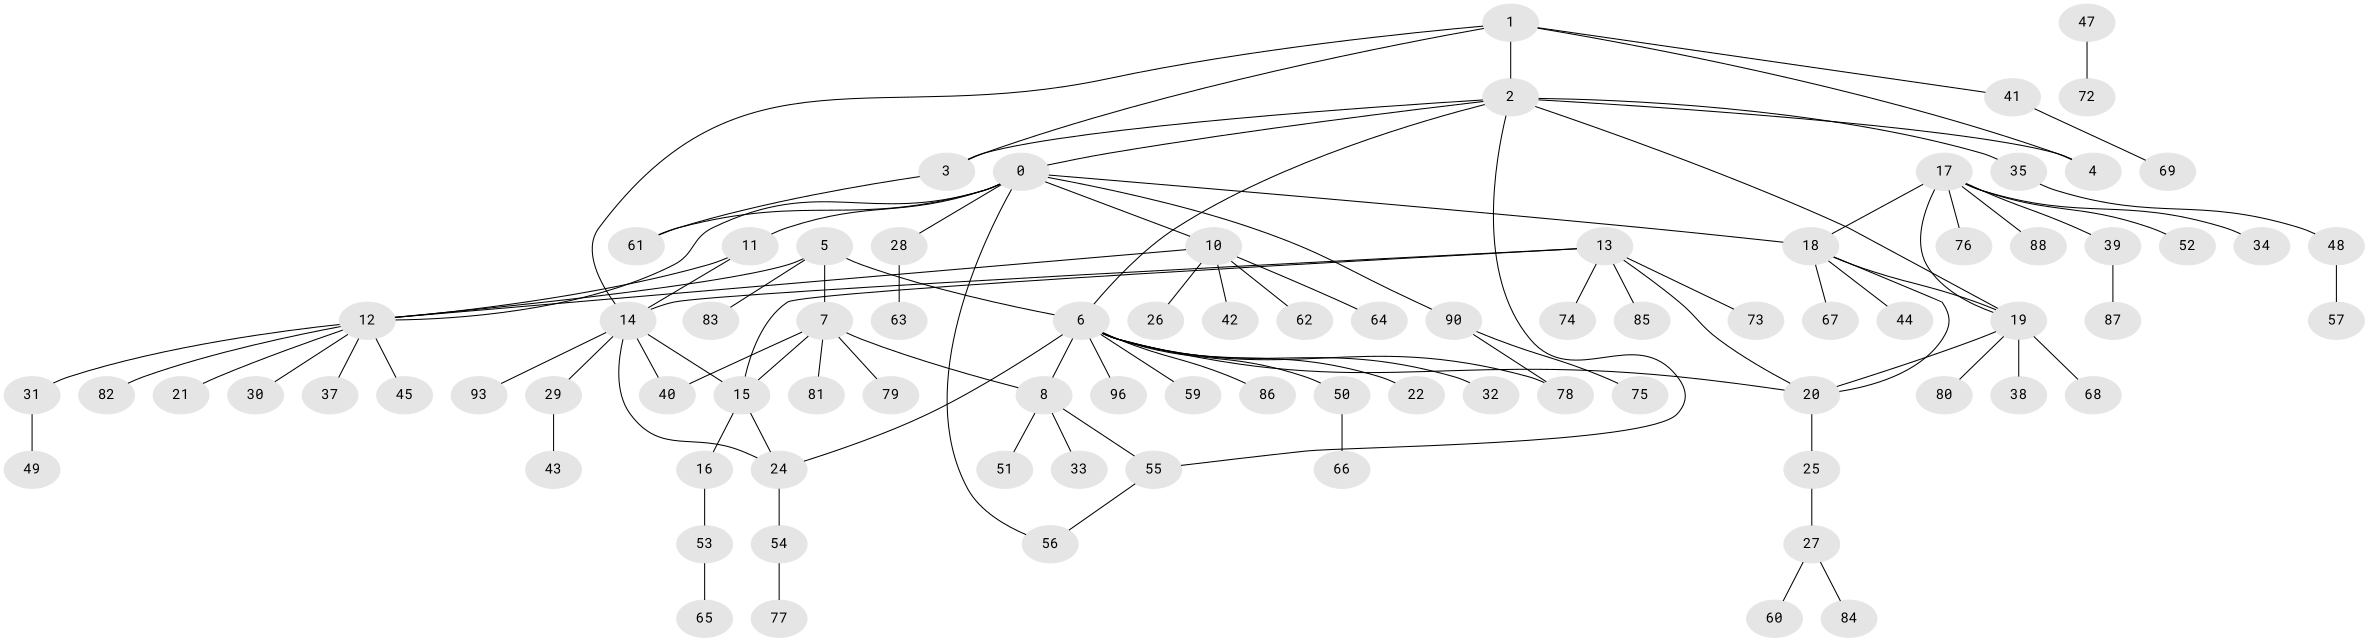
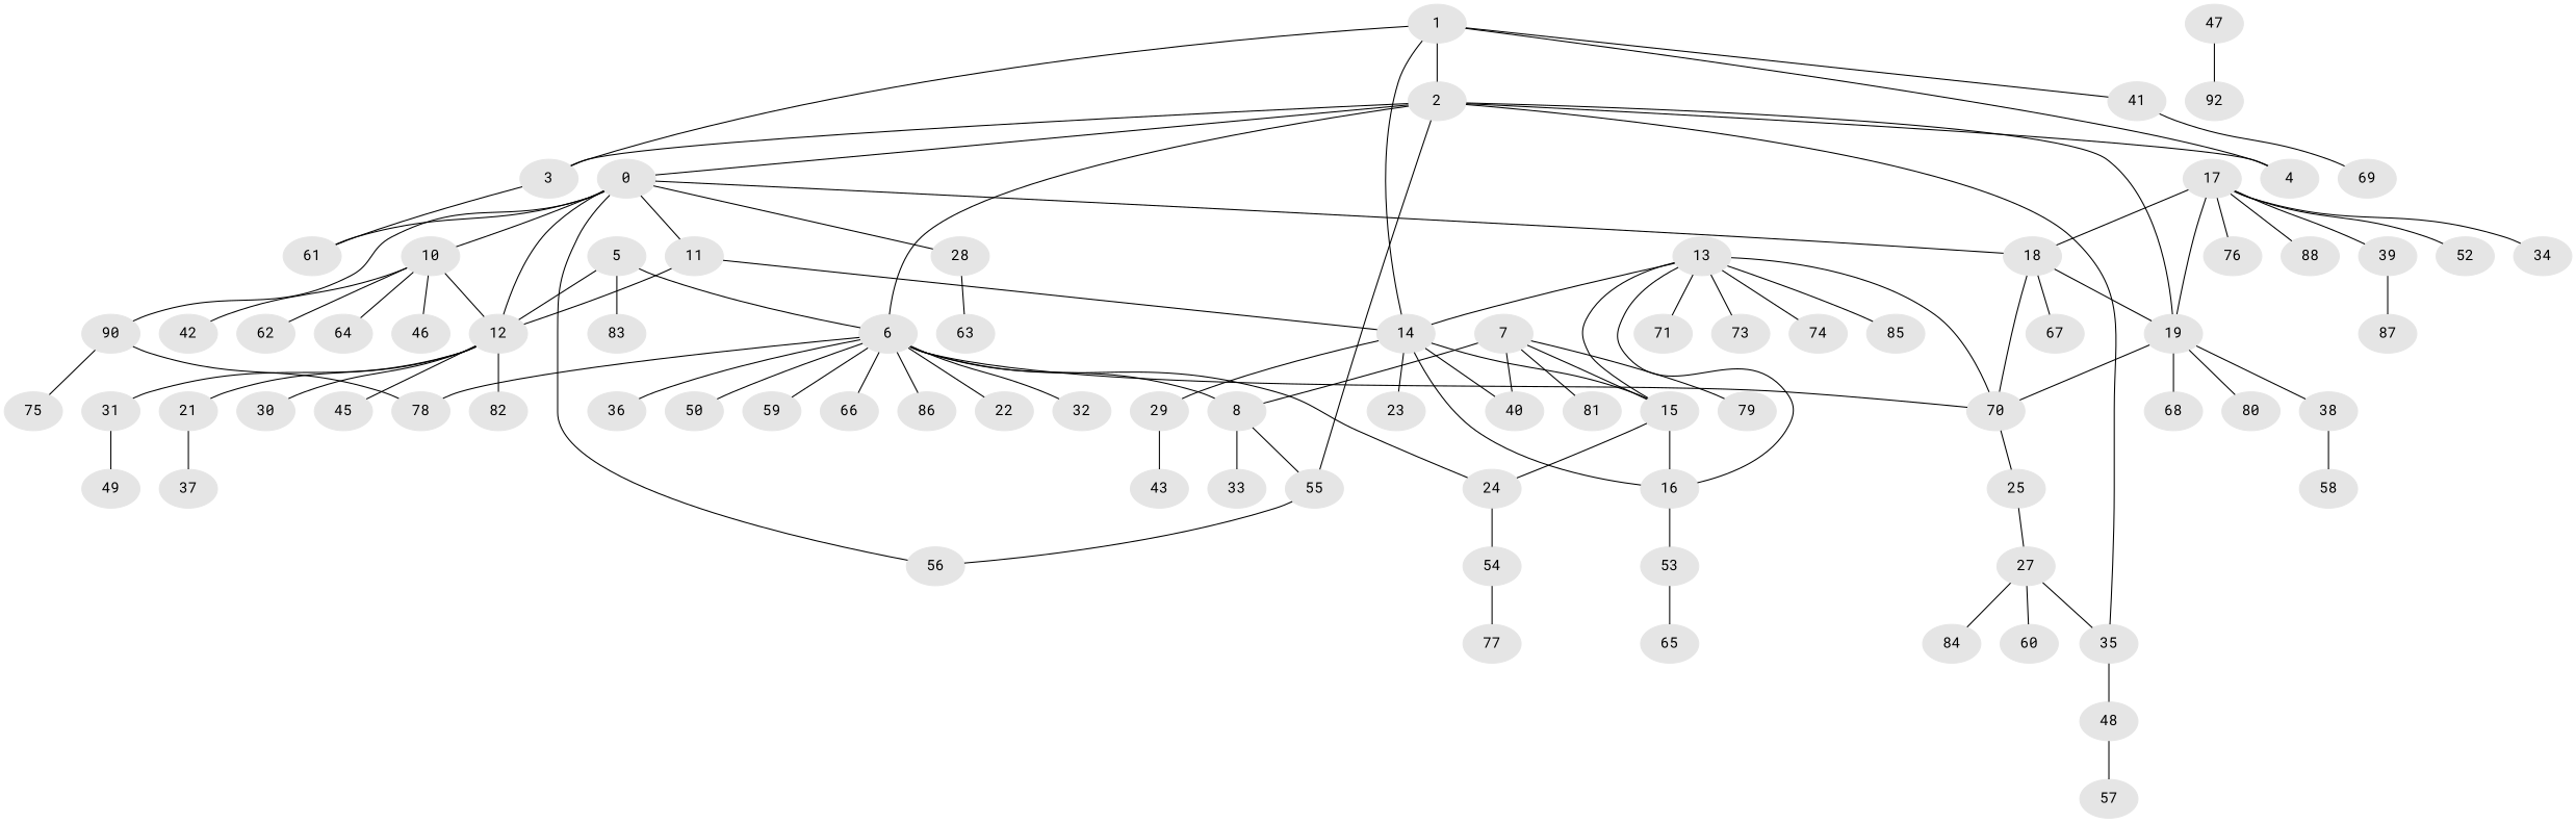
  graph {
    fontname="Roboto Mono"
    node [color=gray90 fontname="Roboto Mono" style=filled]
    edge [fontname="Roboto Mono"]
    1
    2
    3
    4
    14
    41
    6
    n8 [label=0]
    19
    35
    55
    61
    15
    40
    16
-   23 [label=93]
+   23
    29
    69
    8
-   20
+   20 [label=70]
    22
    24
    32
-   36 [label=96]
+   36
    50
    59
    66
    78
    86
    12
    10
    11
    18
    28
    56
    n36 [label=90]
    38
    68
    80
    48
    5
    7
    83
    79
    81
    33
-   51
    21
    30
    31
    37
    45
    82
    25
    54
-   26
+   26 [label=46]
    42
    62
    64
-   44
    67
    63
    75
    49
    13
+   71
    73
    74
    85
    53
    43
    65
    17
    52
    34
    39
    76
    88
    87
+   58
    27
    77
    60
    84
    57
    47
-   72
+   72 [label=92]
    1 -- 2
    1 -- 3
    1 -- 4
    1 -- 14
    1 -- 41
    2 -- 3
    2 -- 4
    2 -- 6
    2 -- n8
    2 -- 19
    2 -- 35
    2 -- 55
    3 -- 61
    14 -- 15
    14 -- 40
-   14 -- 24
+   14 -- 16
    14 -- 23
    14 -- 29
    41 -- 69
    6 -- 8
    6 -- 20
    6 -- 22
    6 -- 24
    6 -- 32
    6 -- 36
    6 -- 50
    6 -- 59
-   50 -- 66
+   6 -- 66
    6 -- 78
    6 -- 86
    n8 -- 61
    n8 -- 12
    n8 -- 10
    n8 -- 11
    n8 -- 18
    n8 -- 28
    n8 -- 56
    n8 -- n36
    19 -- 20
    19 -- 38
    19 -- 68
    19 -- 80
    35 -- 48
    55 -- 56
    15 -- 16
    15 -- 24
    16 -- 53
    29 -- 43
    8 -- 55
    8 -- 33
-   8 -- 51
    20 -- 25
    24 -- 54
    12 -- 21
    12 -- 30
    12 -- 31
-   12 -- 37
+   21 -- 37
    12 -- 45
    12 -- 82
    10 -- 12
    10 -- 26
    10 -- 42
    10 -- 62
    10 -- 64
    11 -- 14
    11 -- 12
    18 -- 19
    18 -- 20
-   18 -- 44
    18 -- 67
    28 -- 63
    n36 -- 78
    n36 -- 75
+   38 -- 58
    48 -- 57
    5 -- 6
    5 -- 12
-   5 -- 7
    5 -- 83
    7 -- 15
    7 -- 40
    7 -- 8
    7 -- 79
    7 -- 81
    31 -- 49
    25 -- 27
    54 -- 77
    13 -- 14
    13 -- 15
+   13 -- 16
    13 -- 20
+   13 -- 71
    13 -- 73
    13 -- 74
    13 -- 85
    53 -- 65
    17 -- 19
    17 -- 18
    17 -- 52
    17 -- 34
    17 -- 39
    17 -- 76
    17 -- 88
    39 -- 87
+   27 -- 35
    27 -- 60
    27 -- 84
    47 -- 72
  }
